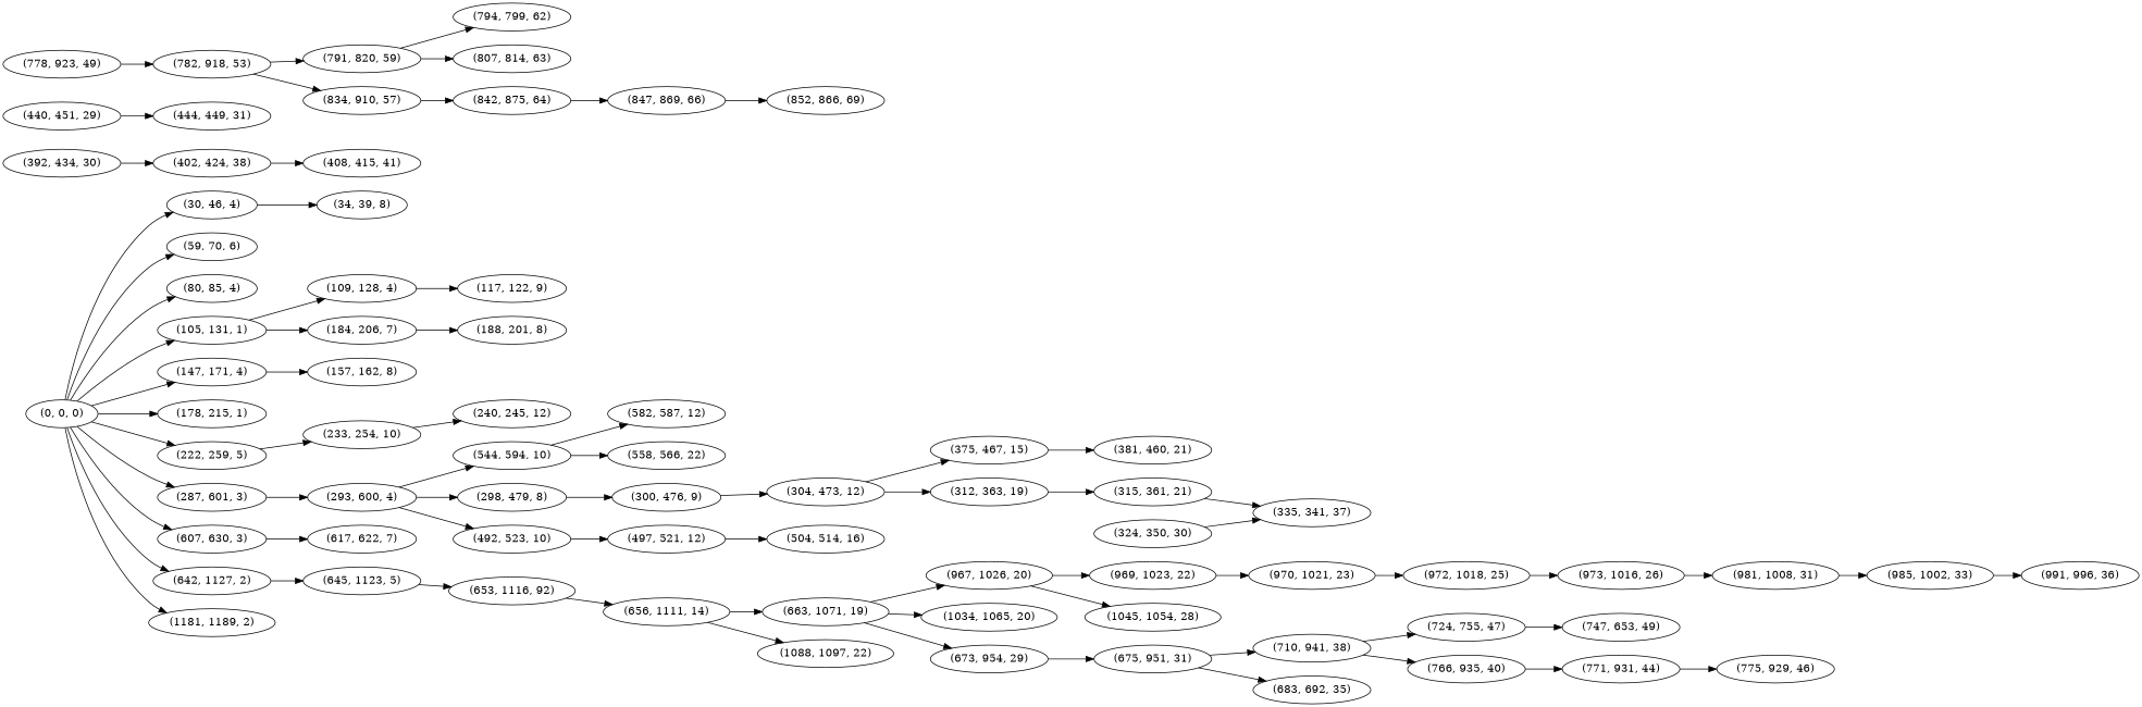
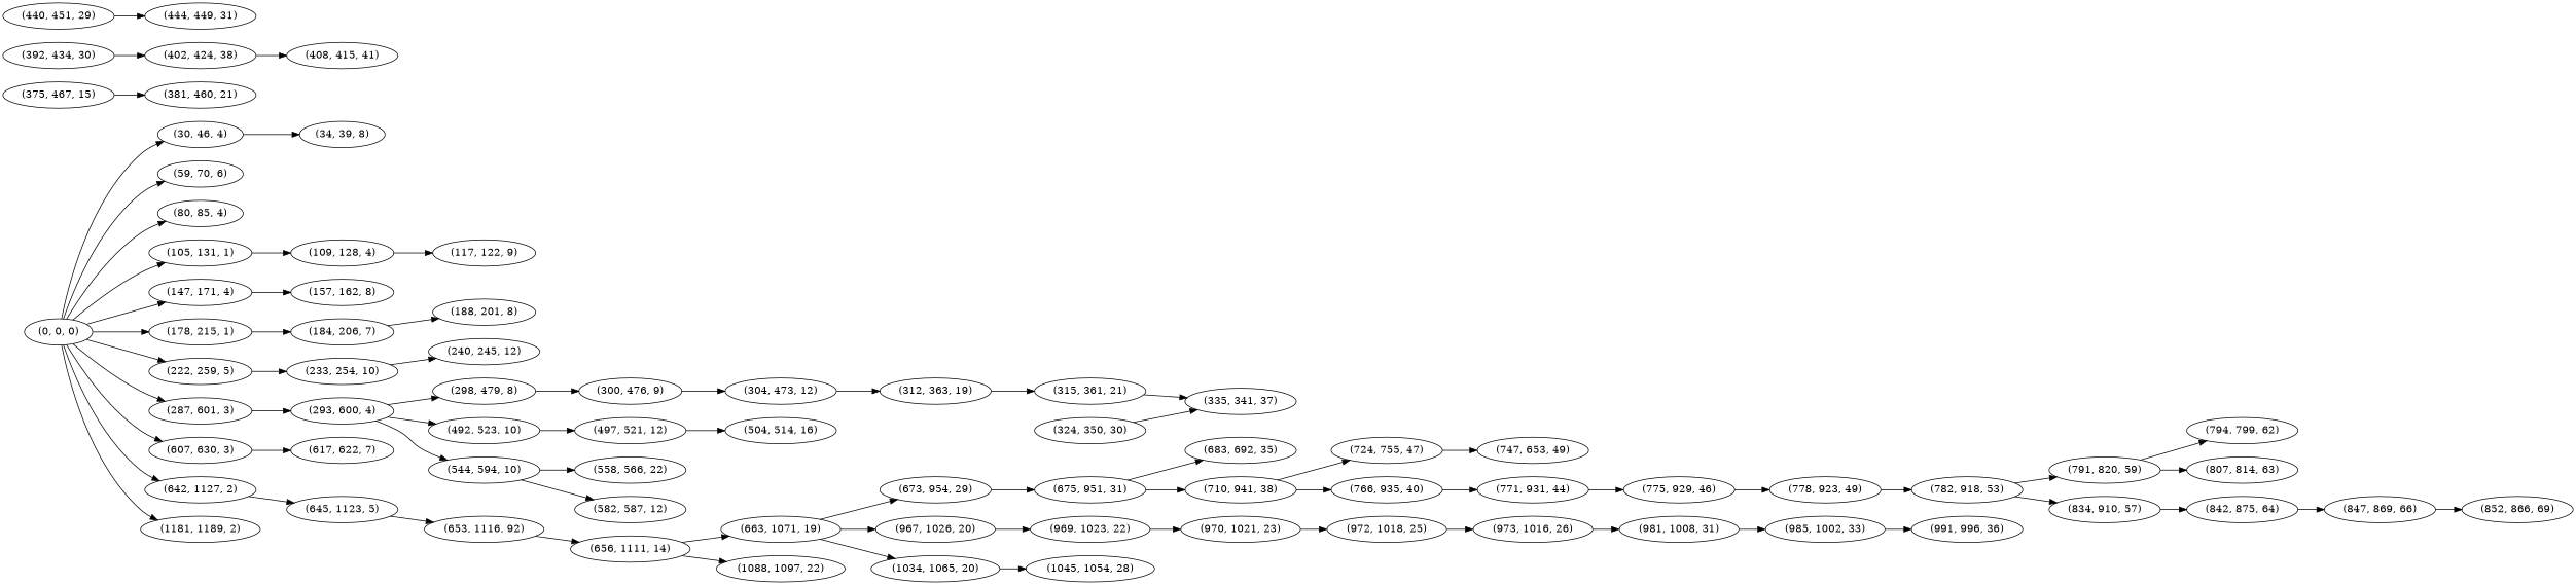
  digraph {
    fontname="DejaVu Serif"
    rankdir=LR
    node [fontname="DejaVu Serif"]
    edge [fontname="DejaVu Serif"]
    "(0, 0, 0)"
    "(30, 46, 4)"
    "(59, 70, 6)"
    "(80, 85, 4)"
    "(105, 131, 1)"
    "(147, 171, 4)"
    "(178, 215, 1)"
    "(222, 259, 5)"
    "(287, 601, 3)"
    "(607, 630, 3)"
    "(642, 1127, 2)"
    "(1181, 1189, 2)"
    "(34, 39, 8)"
    "(109, 128, 4)"
    "(157, 162, 8)"
    "(184, 206, 7)"
    "(233, 254, 10)"
    "(293, 600, 4)"
    "(617, 622, 7)"
    "(645, 1123, 5)"
    "(117, 122, 9)"
    "(188, 201, 8)"
    "(240, 245, 12)"
    "(298, 479, 8)"
    "(492, 523, 10)"
    "(544, 594, 10)"
    "(300, 476, 9)"
    "(497, 521, 12)"
    "(558, 566, 22)"
    "(582, 587, 12)"
    "(304, 473, 12)"
    "(312, 363, 19)"
    "(375, 467, 15)"
    "(315, 361, 21)"
    "(381, 460, 21)"
    "(335, 341, 37)"
    "(324, 350, 30)"
    "(392, 434, 30)"
    "(402, 424, 38)"
    "(440, 451, 29)"
    "(444, 449, 31)"
    "(408, 415, 41)"
    "(504, 514, 16)"
    n44 [label="(653, 1116, 92)"]
    "(656, 1111, 14)"
    "(663, 1071, 19)"
    "(1088, 1097, 22)"
    "(673, 954, 29)"
    "(967, 1026, 20)"
    "(1034, 1065, 20)"
    "(675, 951, 31)"
    "(969, 1023, 22)"
    "(1045, 1054, 28)"
    "(683, 692, 35)"
    "(710, 941, 38)"
    "(724, 755, 47)"
    "(766, 935, 40)"
    n58 [label="(747, 653, 49)"]
    "(771, 931, 44)"
    "(775, 929, 46)"
    "(778, 923, 49)"
    "(782, 918, 53)"
    "(791, 820, 59)"
    "(834, 910, 57)"
    "(794, 799, 62)"
    "(807, 814, 63)"
    "(842, 875, 64)"
    "(847, 869, 66)"
    "(852, 866, 69)"
    "(970, 1021, 23)"
    "(972, 1018, 25)"
    "(973, 1016, 26)"
    "(981, 1008, 31)"
    "(985, 1002, 33)"
    "(991, 996, 36)"
    "(0, 0, 0)" -> "(30, 46, 4)"
    "(0, 0, 0)" -> "(59, 70, 6)"
    "(0, 0, 0)" -> "(80, 85, 4)"
    "(0, 0, 0)" -> "(105, 131, 1)"
    "(0, 0, 0)" -> "(147, 171, 4)"
    "(0, 0, 0)" -> "(178, 215, 1)"
    "(0, 0, 0)" -> "(222, 259, 5)"
    "(0, 0, 0)" -> "(287, 601, 3)"
    "(0, 0, 0)" -> "(607, 630, 3)"
    "(0, 0, 0)" -> "(642, 1127, 2)"
    "(0, 0, 0)" -> "(1181, 1189, 2)"
    "(30, 46, 4)" -> "(34, 39, 8)"
    "(105, 131, 1)" -> "(109, 128, 4)"
    "(147, 171, 4)" -> "(157, 162, 8)"
-   "(105, 131, 1)" -> "(184, 206, 7)"
+   "(178, 215, 1)" -> "(184, 206, 7)"
    "(222, 259, 5)" -> "(233, 254, 10)"
    "(287, 601, 3)" -> "(293, 600, 4)"
    "(607, 630, 3)" -> "(617, 622, 7)"
    "(642, 1127, 2)" -> "(645, 1123, 5)"
    "(109, 128, 4)" -> "(117, 122, 9)"
    "(184, 206, 7)" -> "(188, 201, 8)"
    "(233, 254, 10)" -> "(240, 245, 12)"
    "(293, 600, 4)" -> "(298, 479, 8)"
    "(293, 600, 4)" -> "(492, 523, 10)"
    "(293, 600, 4)" -> "(544, 594, 10)"
    "(645, 1123, 5)" -> n44
    "(298, 479, 8)" -> "(300, 476, 9)"
    "(492, 523, 10)" -> "(497, 521, 12)"
    "(544, 594, 10)" -> "(558, 566, 22)"
    "(544, 594, 10)" -> "(582, 587, 12)"
    "(300, 476, 9)" -> "(304, 473, 12)"
    "(497, 521, 12)" -> "(504, 514, 16)"
    "(304, 473, 12)" -> "(312, 363, 19)"
-   "(304, 473, 12)" -> "(375, 467, 15)"
    "(312, 363, 19)" -> "(315, 361, 21)"
    "(375, 467, 15)" -> "(381, 460, 21)"
    "(315, 361, 21)" -> "(335, 341, 37)"
    "(324, 350, 30)" -> "(335, 341, 37)"
    "(392, 434, 30)" -> "(402, 424, 38)"
    "(402, 424, 38)" -> "(408, 415, 41)"
    "(440, 451, 29)" -> "(444, 449, 31)"
    n44 -> "(656, 1111, 14)"
    "(656, 1111, 14)" -> "(663, 1071, 19)"
    "(656, 1111, 14)" -> "(1088, 1097, 22)"
    "(663, 1071, 19)" -> "(673, 954, 29)"
    "(663, 1071, 19)" -> "(967, 1026, 20)"
    "(663, 1071, 19)" -> "(1034, 1065, 20)"
    "(673, 954, 29)" -> "(675, 951, 31)"
    "(967, 1026, 20)" -> "(969, 1023, 22)"
-   "(967, 1026, 20)" -> "(1045, 1054, 28)"
+   "(1034, 1065, 20)" -> "(1045, 1054, 28)"
    "(675, 951, 31)" -> "(683, 692, 35)"
    "(675, 951, 31)" -> "(710, 941, 38)"
    "(969, 1023, 22)" -> "(970, 1021, 23)"
    "(710, 941, 38)" -> "(724, 755, 47)"
    "(710, 941, 38)" -> "(766, 935, 40)"
    "(724, 755, 47)" -> n58
    "(766, 935, 40)" -> "(771, 931, 44)"
    "(771, 931, 44)" -> "(775, 929, 46)"
+   "(775, 929, 46)" -> "(778, 923, 49)"
    "(778, 923, 49)" -> "(782, 918, 53)"
    "(782, 918, 53)" -> "(791, 820, 59)"
    "(782, 918, 53)" -> "(834, 910, 57)"
    "(791, 820, 59)" -> "(794, 799, 62)"
    "(791, 820, 59)" -> "(807, 814, 63)"
    "(834, 910, 57)" -> "(842, 875, 64)"
    "(842, 875, 64)" -> "(847, 869, 66)"
    "(847, 869, 66)" -> "(852, 866, 69)"
    "(970, 1021, 23)" -> "(972, 1018, 25)"
    "(972, 1018, 25)" -> "(973, 1016, 26)"
    "(973, 1016, 26)" -> "(981, 1008, 31)"
    "(981, 1008, 31)" -> "(985, 1002, 33)"
    "(985, 1002, 33)" -> "(991, 996, 36)"
  }
